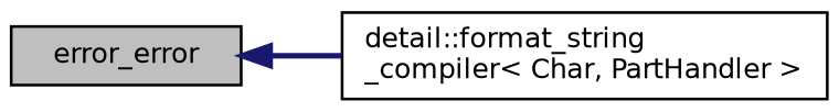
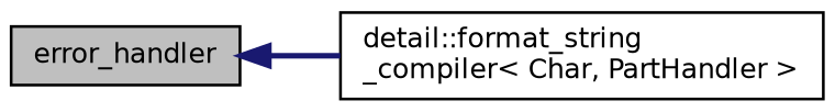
  digraph {
    rankdir=LR
    node [color=black fontname=Helvetica fontsize=10 shape=record style=filled]
-   n1 [fillcolor=grey75 fontcolor=black height=0.2 label=error_error width=0.4]
+   n1 [fillcolor=grey75 fontcolor=black height=0.2 label=error_handler width=0.4]
    n2 [fillcolor=white height=0.2 label="detail::format_string\l_compiler\< Char, PartHandler \>" width=0.4]
    n1 -> n2 [color=midnightblue dir=back fontname=Helvetica fontsize=10 labelfontname=Helvetica labelfontsize=10 style=bold]
  }
